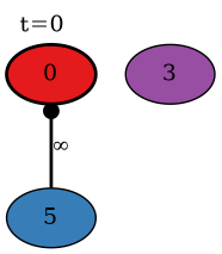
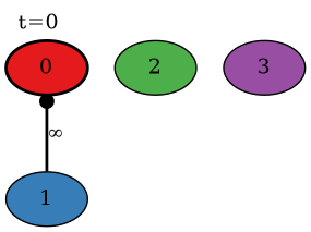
  digraph {
    label="t=0"
    labeljust=left
    labelloc=top
    node [style=filled]
    n1 [fillcolor="/set19/1" label=0 style="filled,bold"]
-   n2 [fillcolor="/set19/2" label=5]
+   n2 [fillcolor="/set19/2" label=1]
+   n3 [fillcolor="/set19/3" label=2]
    n4 [fillcolor="/set19/4" label=3]
    n1 -> n2 [arrowhead=none arrowtail=dot dir=both label="∞" style=bold]
  }
